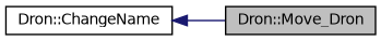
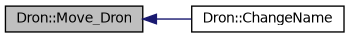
  digraph {
    rankdir=LR
    node [color=black fontname=Helvetica fontsize=10 shape=record style=filled]
    n1 [fillcolor=grey75 fontcolor=black height=0.2 label="Dron::Move_Dron" width=0.4]
    n2 [fillcolor=white height=0.2 label="Dron::ChangeName" width=0.4]
-   n2 -> n1 [color=midnightblue dir=back fontname=Helvetica fontsize=10 labelfontname=Helvetica labelfontsize=10 style=solid]
+   n1 -> n2 [color=midnightblue dir=back fontname=Helvetica fontsize=10 labelfontname=Helvetica labelfontsize=10 style=solid]
  }
